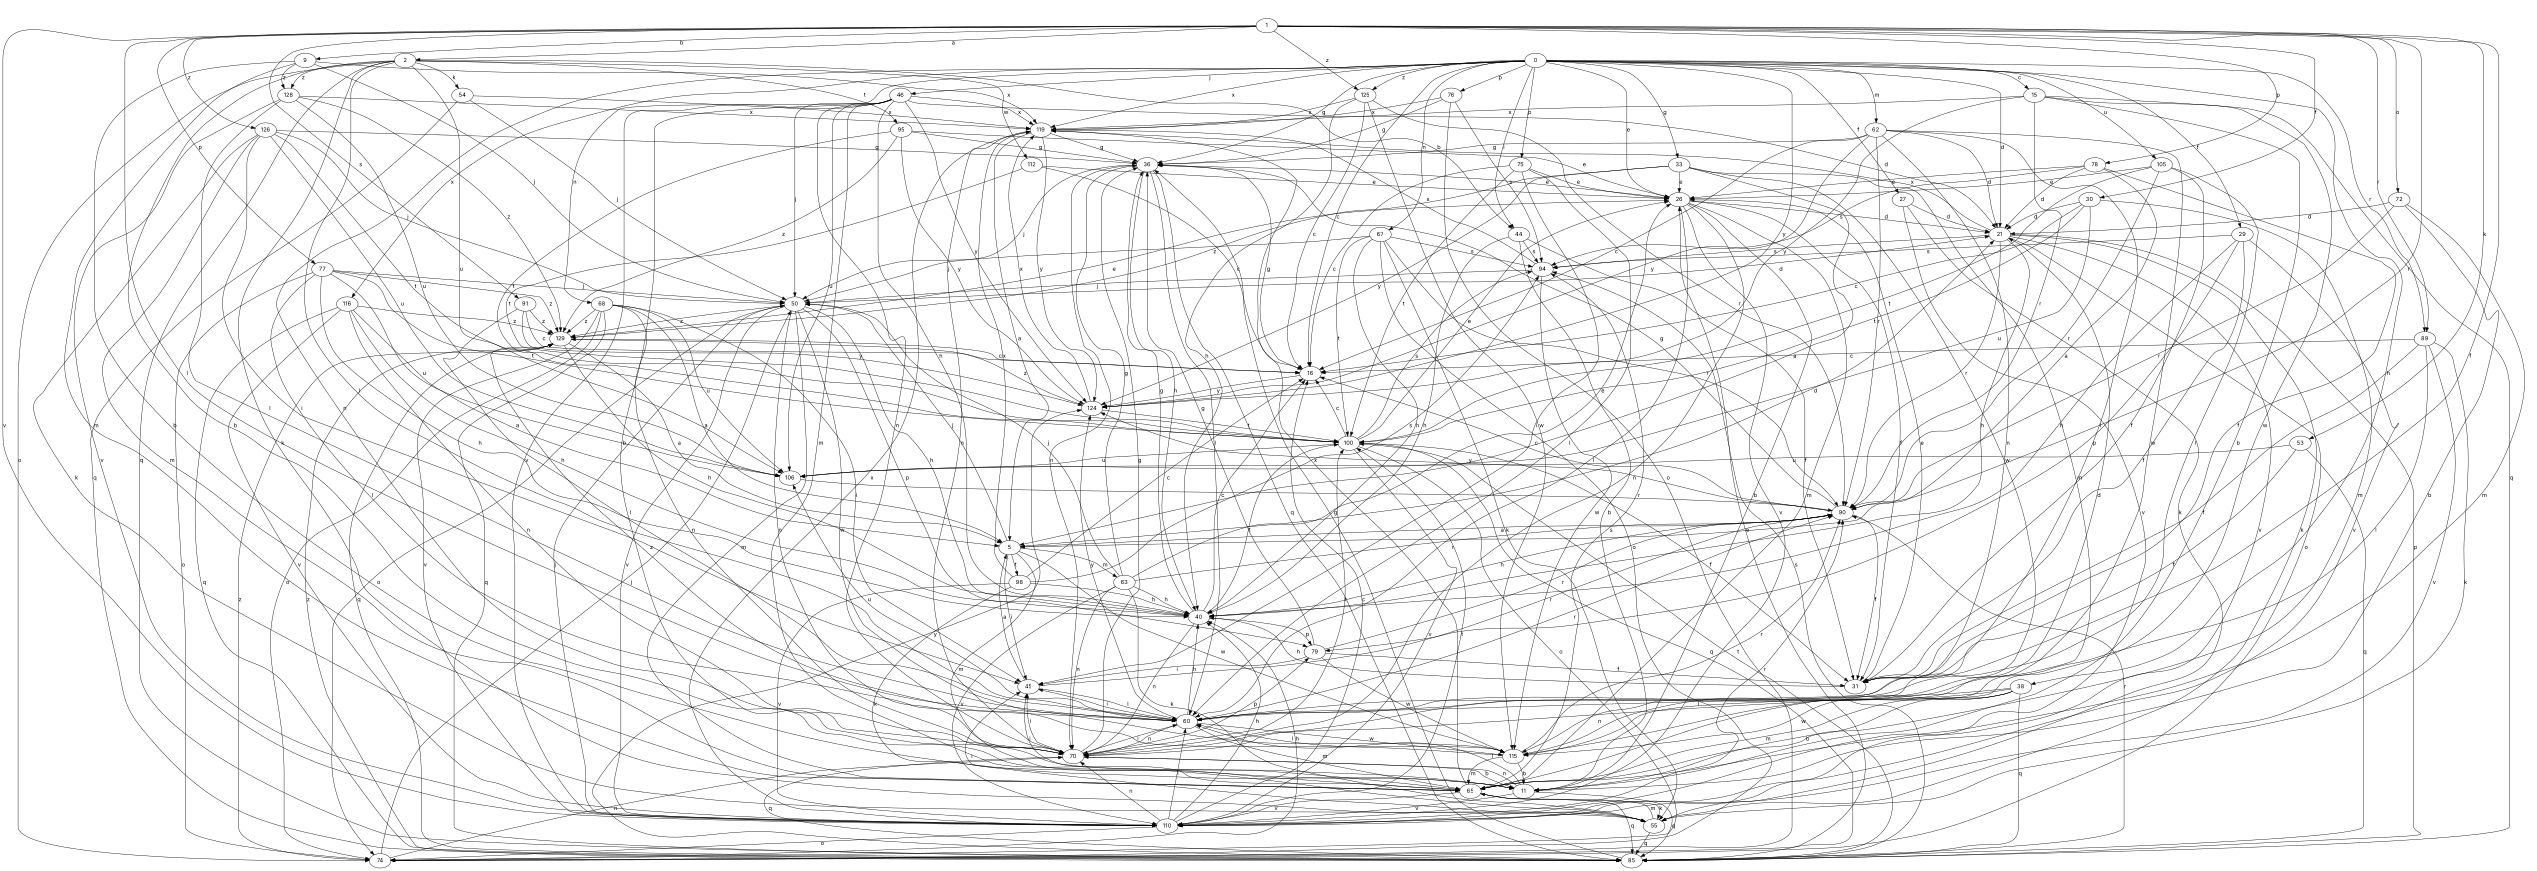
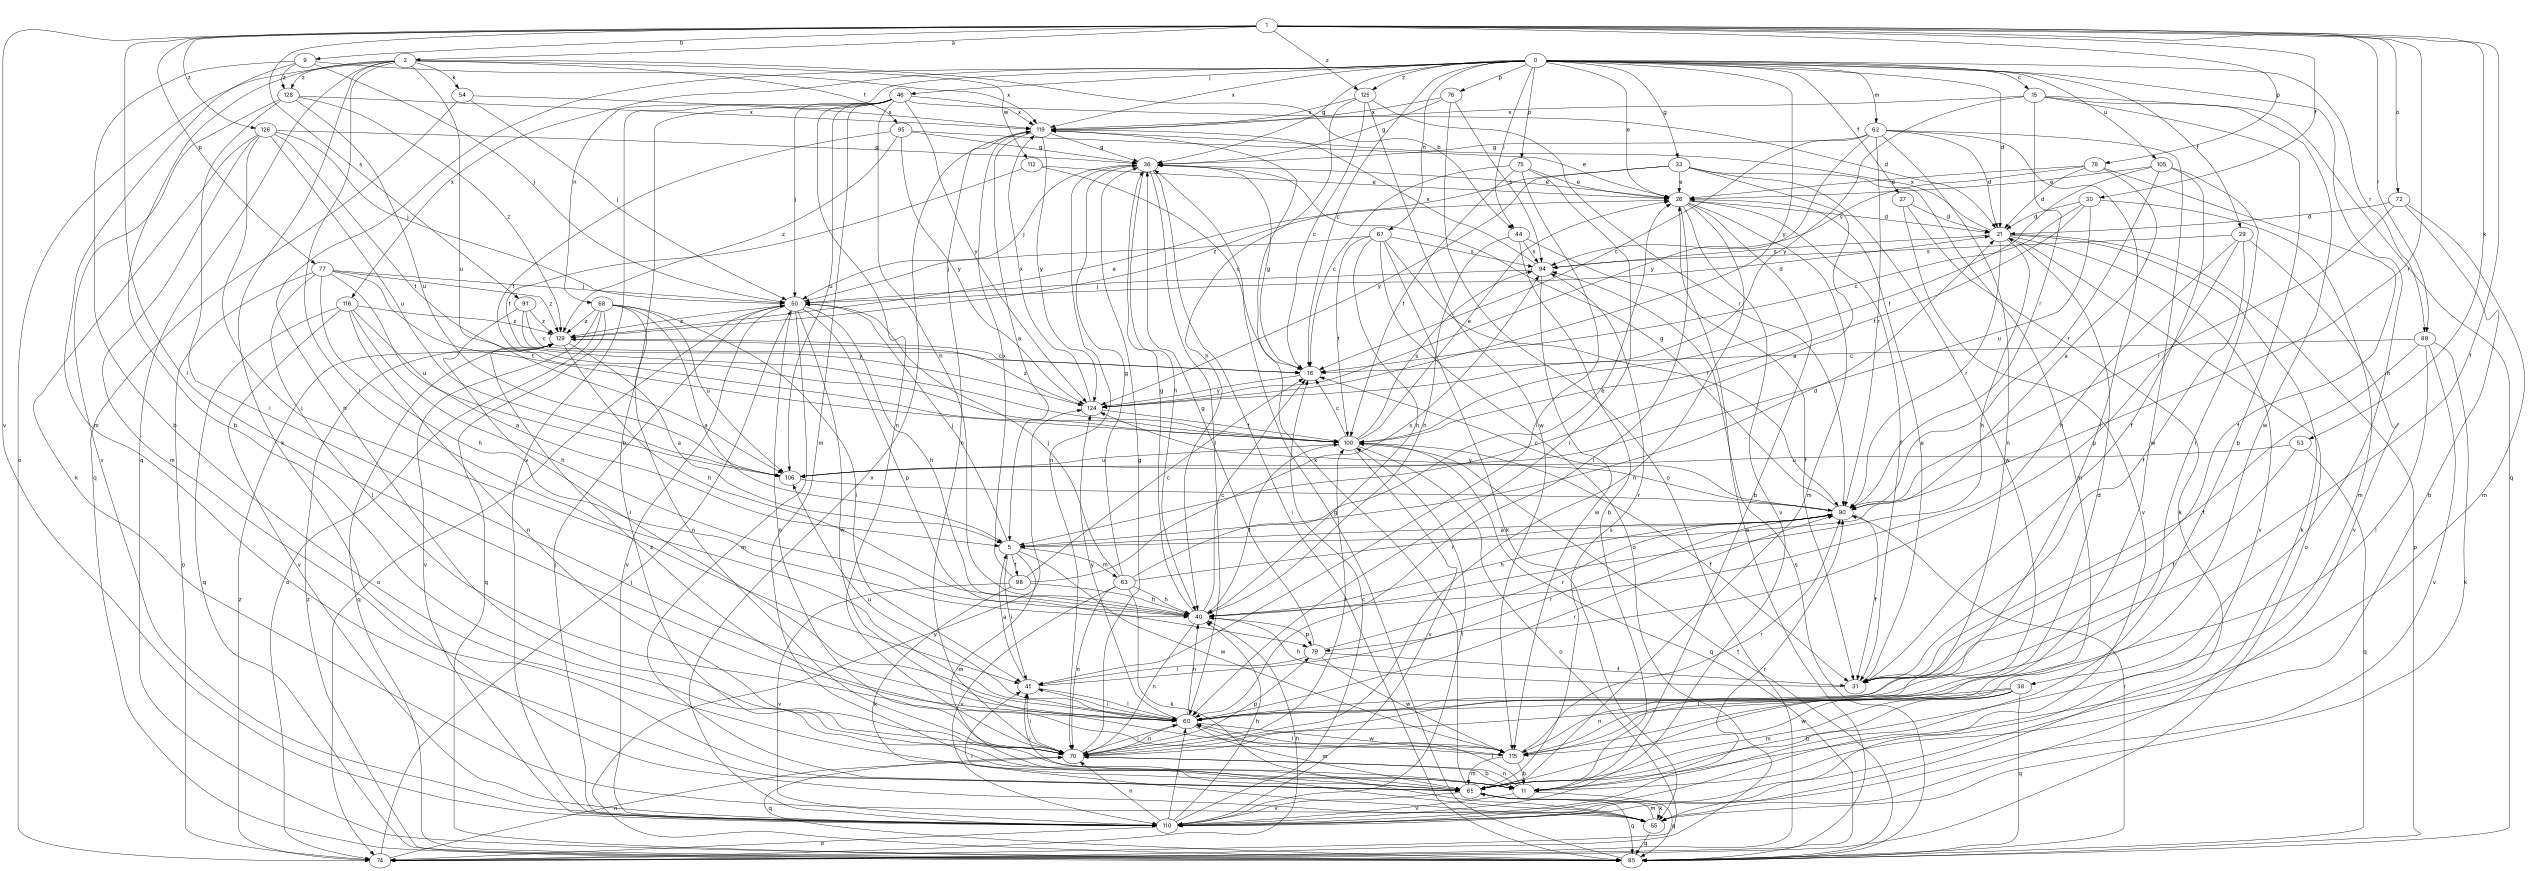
  strict digraph {
    fontname=Inter
    node [fontname=Inter]
    edge [fontname=Inter]
    0
    15
    16
    21
    26
    27
    29
    33
    36
    38
    44
    46
    62
    67
    68
    70
    75
    76
    89
    105
    116
    119
    124
    125
    90
    11
    85
    115
    110
    55
    74
    40
    94
    31
    60
    65
    79
    5
    129
    50
    106
    100
    45
    1
    2
    9
    30
    53
    72
    77
    78
    91
    126
    54
    95
    112
    128
    63
    98
    0 -> 15 [label=c]
    0 -> 16 [label=c]
    0 -> 21 [label=d]
    0 -> 26 [label=e]
    0 -> 27 [label=f]
    0 -> 29 [label=f]
    0 -> 33 [label=g]
    0 -> 36 [label=g]
    0 -> 38 [label=h]
    0 -> 44 [label=i]
    0 -> 46 [label=j]
    0 -> 62 [label=m]
    0 -> 67 [label=n]
    0 -> 68 [label=n]
    0 -> 70 [label=n]
    0 -> 75 [label=p]
    0 -> 76 [label=p]
    0 -> 89 [label=r]
    0 -> 105 [label=u]
    0 -> 116 [label=x]
    0 -> 119 [label=x]
    0 -> 124 [label=y]
    0 -> 125 [label=z]
    15 -> 119 [label=x]
    15 -> 124 [label=y]
    15 -> 90 [label=r]
    15 -> 11 [label=b]
    15 -> 85 [label=q]
    15 -> 115 [label=w]
    16 -> 36 [label=g]
    16 -> 124 [label=y]
    21 -> 119 [label=x]
    21 -> 90 [label=r]
    21 -> 85 [label=p]
    21 -> 110 [label=v]
    21 -> 55 [label=k]
    21 -> 74 [label=o]
    21 -> 40 [label=h]
    21 -> 94 [label=s]
    26 -> 21 [label=d]
    26 -> 70 [label=n]
    26 -> 11 [label=b]
    26 -> 110 [label=v]
    26 -> 31 [label=f]
    26 -> 60 [label=l]
    26 -> 65 [label=m]
    27 -> 21 [label=d]
    27 -> 110 [label=v]
    27 -> 55 [label=k]
    29 -> 110 [label=v]
    29 -> 40 [label=h]
    29 -> 94 [label=s]
    29 -> 31 [label=f]
    29 -> 79 [label=p]
    33 -> 26 [label=e]
    33 -> 124 [label=y]
    33 -> 115 [label=w]
    33 -> 65 [label=m]
    33 -> 5 [label=a]
    33 -> 129 [label=z]
    36 -> 26 [label=e]
    36 -> 70 [label=n]
-   36 -> 85 [label=q]
+   36 -> 85 [label=i]
    36 -> 40 [label=h]
    36 -> 60 [label=l]
    36 -> 50 [label=j]
    38 -> 70 [label=n]
    38 -> 11 [label=b]
    38 -> 85 [label=q]
    38 -> 115 [label=w]
    38 -> 60 [label=l]
    38 -> 65 [label=m]
    44 -> 11 [label=b]
    44 -> 40 [label=h]
    44 -> 94 [label=s]
    44 -> 31 [label=f]
    46 -> 21 [label=d]
    46 -> 70 [label=n]
    46 -> 119 [label=x]
    46 -> 124 [label=y]
    46 -> 11 [label=b]
    46 -> 110 [label=v]
    46 -> 40 [label=h]
    46 -> 65 [label=m]
    46 -> 50 [label=j]
    46 -> 106 [label=u]
    62 -> 16 [label=c]
    62 -> 21 [label=d]
    62 -> 36 [label=g]
    62 -> 70 [label=n]
    62 -> 124 [label=y]
    62 -> 90 [label=r]
    62 -> 115 [label=w]
    62 -> 60 [label=l]
    67 -> 90 [label=r]
    67 -> 55 [label=k]
    67 -> 74 [label=o]
    67 -> 40 [label=h]
    67 -> 94 [label=s]
    67 -> 50 [label=j]
    67 -> 100 [label=t]
    68 -> 70 [label=n]
    68 -> 85 [label=q]
    68 -> 110 [label=v]
    68 -> 74 [label=o]
    68 -> 5 [label=a]
    68 -> 129 [label=z]
    68 -> 106 [label=u]
    68 -> 45 [label=i]
    70 -> 36 [label=g]
    70 -> 11 [label=b]
    70 -> 85 [label=q]
    70 -> 60 [label=l]
    70 -> 79 [label=p]
    70 -> 100 [label=t]
    70 -> 45 [label=i]
    75 -> 16 [label=c]
    75 -> 26 [label=e]
    75 -> 60 [label=l]
    75 -> 100 [label=t]
    75 -> 45 [label=i]
    76 -> 36 [label=g]
    76 -> 119 [label=x]
    76 -> 74 [label=o]
    76 -> 94 [label=s]
    89 -> 16 [label=c]
    89 -> 110 [label=v]
    89 -> 55 [label=k]
    89 -> 31 [label=f]
    89 -> 60 [label=l]
    105 -> 26 [label=e]
    105 -> 90 [label=r]
    105 -> 31 [label=f]
    105 -> 60 [label=l]
    105 -> 100 [label=t]
    116 -> 70 [label=n]
    116 -> 85 [label=q]
    116 -> 110 [label=v]
    116 -> 40 [label=h]
    116 -> 5 [label=a]
    116 -> 129 [label=z]
    119 -> 36 [label=g]
    119 -> 70 [label=n]
    119 -> 124 [label=y]
    119 -> 5 [label=a]
    124 -> 119 [label=x]
    124 -> 129 [label=z]
    124 -> 100 [label=t]
    125 -> 16 [label=c]
    125 -> 119 [label=x]
    125 -> 90 [label=r]
    125 -> 115 [label=w]
    125 -> 40 [label=h]
    90 -> 16 [label=c]
    90 -> 36 [label=g]
    90 -> 124 [label=y]
    90 -> 40 [label=h]
    90 -> 31 [label=f]
    90 -> 5 [label=a]
    11 -> 70 [label=n]
    11 -> 85 [label=q]
    11 -> 110 [label=v]
    11 -> 60 [label=l]
    85 -> 36 [label=g]
    85 -> 124 [label=y]
    85 -> 90 [label=r]
    85 -> 94 [label=s]
    85 -> 129 [label=z]
    85 -> 100 [label=t]
    115 -> 21 [label=d]
    115 -> 90 [label=r]
    115 -> 11 [label=b]
    115 -> 60 [label=l]
    115 -> 65 [label=m]
    115 -> 129 [label=z]
    110 -> 16 [label=c]
    110 -> 70 [label=n]
    110 -> 119 [label=x]
    110 -> 90 [label=r]
    110 -> 74 [label=o]
    110 -> 40 [label=h]
    110 -> 60 [label=l]
    110 -> 50 [label=j]
    110 -> 100 [label=t]
    55 -> 85 [label=q]
    55 -> 65 [label=m]
    55 -> 45 [label=i]
    74 -> 26 [label=e]
    74 -> 70 [label=n]
    74 -> 40 [label=h]
    74 -> 129 [label=z]
    74 -> 50 [label=j]
    40 -> 16 [label=c]
    40 -> 36 [label=g]
    40 -> 70 [label=n]
    40 -> 79 [label=p]
    40 -> 100 [label=t]
    94 -> 119 [label=x]
    94 -> 115 [label=w]
    94 -> 50 [label=j]
    31 -> 26 [label=e]
    31 -> 40 [label=h]
    60 -> 70 [label=n]
    60 -> 124 [label=y]
    60 -> 90 [label=r]
    60 -> 115 [label=w]
    60 -> 40 [label=h]
    60 -> 65 [label=m]
    60 -> 106 [label=u]
    60 -> 45 [label=i]
    65 -> 119 [label=x]
    65 -> 85 [label=q]
    65 -> 110 [label=v]
    65 -> 55 [label=k]
    65 -> 94 [label=s]
    65 -> 45 [label=i]
    79 -> 36 [label=g]
    79 -> 90 [label=r]
    79 -> 115 [label=w]
    79 -> 31 [label=f]
    79 -> 45 [label=i]
    5 -> 21 [label=d]
    5 -> 115 [label=w]
    5 -> 65 [label=m]
    5 -> 50 [label=j]
    5 -> 45 [label=i]
    5 -> 63 [label=m]
    5 -> 98 [label=t]
    129 -> 16 [label=c]
    129 -> 26 [label=e]
    129 -> 85 [label=q]
    129 -> 40 [label=h]
    129 -> 5 [label=a]
    50 -> 21 [label=d]
    50 -> 70 [label=n]
    50 -> 115 [label=w]
    50 -> 110 [label=v]
    50 -> 74 [label=o]
    50 -> 40 [label=h]
    50 -> 65 [label=m]
    50 -> 79 [label=p]
    50 -> 129 [label=z]
    106 -> 90 [label=r]
    100 -> 16 [label=c]
    100 -> 26 [label=e]
    100 -> 85 [label=q]
    100 -> 110 [label=v]
    100 -> 74 [label=o]
    100 -> 94 [label=s]
    100 -> 31 [label=f]
    100 -> 106 [label=u]
    45 -> 90 [label=r]
    45 -> 60 [label=l]
    45 -> 5 [label=a]
    1 -> 89 [label=r]
    1 -> 125 [label=z]
    1 -> 90 [label=r]
    1 -> 110 [label=v]
    1 -> 31 [label=f]
    1 -> 60 [label=l]
    1 -> 2 [label=a]
    1 -> 9 [label=b]
    1 -> 30 [label=f]
    1 -> 53 [label=k]
    1 -> 72 [label=o]
    1 -> 77 [label=p]
    1 -> 78 [label=p]
    1 -> 91 [label=s]
    1 -> 126 [label=z]
    2 -> 44 [label=b]
    2 -> 11 [label=b]
    2 -> 85 [label=q]
    2 -> 55 [label=k]
    2 -> 74 [label=o]
    2 -> 60 [label=l]
    2 -> 106 [label=u]
    2 -> 54 [label=k]
    2 -> 95 [label=t]
    2 -> 112 [label=w]
    2 -> 128 [label=z]
    9 -> 119 [label=x]
    9 -> 11 [label=b]
    9 -> 65 [label=m]
    9 -> 50 [label=j]
    9 -> 128 [label=z]
    30 -> 16 [label=c]
    30 -> 21 [label=d]
    30 -> 65 [label=m]
    30 -> 106 [label=u]
    30 -> 100 [label=t]
    53 -> 85 [label=q]
    53 -> 31 [label=f]
    53 -> 106 [label=u]
    72 -> 21 [label=d]
    72 -> 90 [label=r]
    72 -> 11 [label=b]
    72 -> 65 [label=m]
    77 -> 74 [label=o]
    77 -> 40 [label=h]
    77 -> 60 [label=l]
    77 -> 129 [label=z]
    77 -> 50 [label=j]
    77 -> 106 [label=u]
    77 -> 100 [label=t]
    78 -> 21 [label=d]
    78 -> 26 [label=e]
    78 -> 94 [label=s]
    78 -> 31 [label=f]
    78 -> 5 [label=a]
    91 -> 16 [label=c]
    91 -> 124 [label=y]
    91 -> 60 [label=l]
    91 -> 129 [label=z]
    126 -> 36 [label=g]
    126 -> 55 [label=k]
    126 -> 65 [label=m]
    126 -> 50 [label=j]
    126 -> 106 [label=u]
    126 -> 100 [label=t]
    126 -> 45 [label=i]
    54 -> 119 [label=x]
    54 -> 85 [label=q]
    54 -> 50 [label=j]
    95 -> 26 [label=e]
    95 -> 36 [label=g]
    95 -> 124 [label=y]
    95 -> 129 [label=z]
    95 -> 100 [label=t]
    112 -> 16 [label=c]
    112 -> 26 [label=e]
    112 -> 100 [label=t]
    128 -> 119 [label=x]
    128 -> 110 [label=v]
    128 -> 60 [label=l]
    128 -> 129 [label=z]
    128 -> 106 [label=u]
    63 -> 26 [label=e]
    63 -> 36 [label=g]
    63 -> 70 [label=n]
    63 -> 90 [label=r]
    63 -> 110 [label=v]
    63 -> 55 [label=k]
    63 -> 40 [label=h]
    63 -> 50 [label=j]
    98 -> 16 [label=c]
    98 -> 119 [label=x]
    98 -> 110 [label=v]
    98 -> 55 [label=k]
    98 -> 40 [label=h]
    98 -> 94 [label=s]
  }
